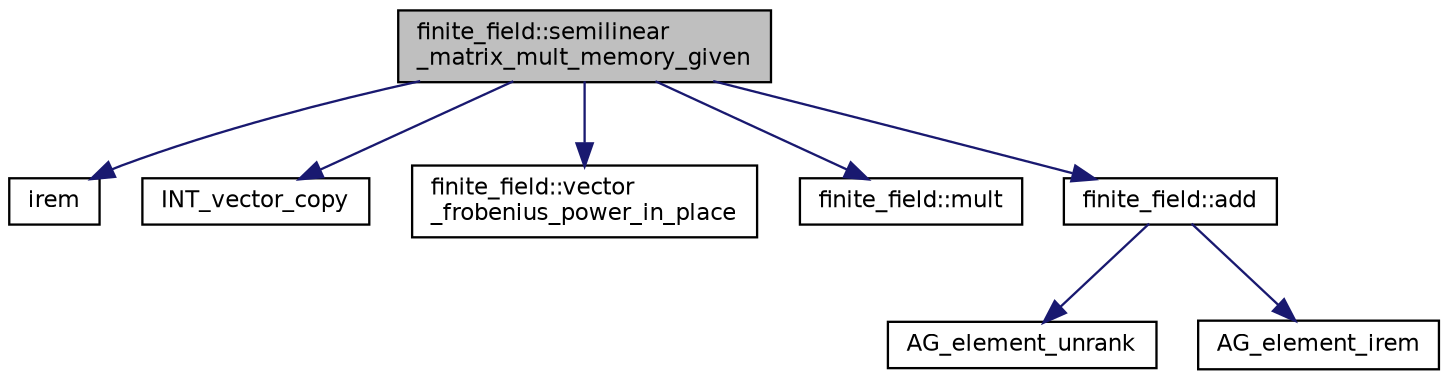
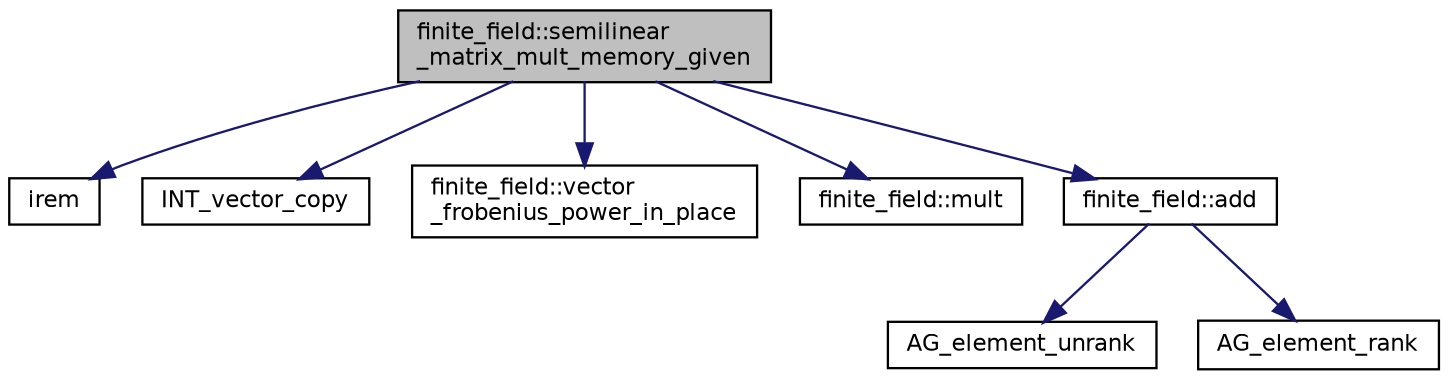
  digraph {
    rankdir=TB
    node [color=black fillcolor=white fontname=Helvetica fontsize=10 shape=record style=filled]
    edge [color=midnightblue fontname=Helvetica fontsize=10 labelfontname=Helvetica labelfontsize=10 style=solid]
    n1 [fillcolor=grey75 fontcolor=black height=0.2 label="finite_field::semilinear\l_matrix_mult_memory_given" width=0.4]
    n2 [height=0.2 label=irem width=0.4]
    n3 [height=0.2 label=INT_vector_copy width=0.4]
    n4 [height=0.2 label="finite_field::vector\l_frobenius_power_in_place" width=0.4]
    n5 [height=0.2 label="finite_field::mult" width=0.4]
    n6 [height=0.2 label="finite_field::add" width=0.4]
    n7 [height=0.2 label=AG_element_unrank width=0.4]
-   n8 [height=0.2 label=AG_element_irem width=0.4]
+   n8 [height=0.2 label=AG_element_rank width=0.4]
    n1 -> n2
    n1 -> n3
    n1 -> n4
    n1 -> n5
    n1 -> n6
    n6 -> n7
    n6 -> n8
  }
